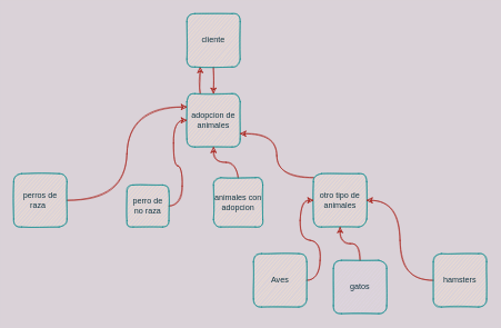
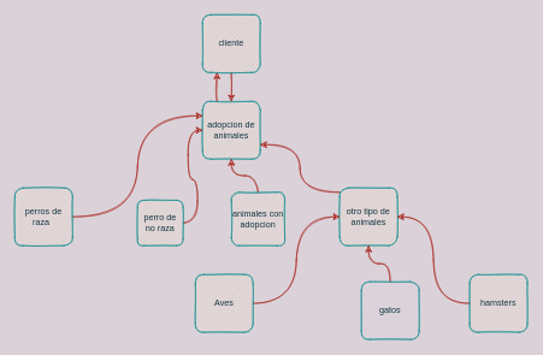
  <mxCell id="0" />
  <mxCell id="1" parent="0" />
  <mxCell id="2" value="" style="edgeStyle=orthogonalEdgeStyle;orthogonalLoop=1;jettySize=auto;html=1;strokeColor=#A8201A;fontColor=#143642;labelBackgroundColor=#DAD2D8;sketch=1;curved=1;" edge="1" parent="1" source="3" target="5"><mxGeometry relative="1" as="geometry"><Array as="points"><mxPoint x="300" y="123" /><mxPoint x="300" y="123" /></Array></mxGeometry></mxCell>
  <mxCell id="3" value="adopcion de animales" style="whiteSpace=wrap;html=1;aspect=fixed;fillColor=#FAE5C7;strokeColor=#0F8B8D;fontColor=#143642;sketch=1;rounded=1;" vertex="1" parent="1"><mxGeometry x="280" y="140" width="80" height="80" as="geometry" /></mxCell>
  <mxCell id="4" value="" style="edgeStyle=orthogonalEdgeStyle;curved=1;rounded=1;sketch=1;orthogonalLoop=1;jettySize=auto;html=1;fontColor=#143642;strokeColor=#A8201A;fillColor=#FAE5C7;" edge="1" parent="1" source="5" target="3"><mxGeometry relative="1" as="geometry" /></mxCell>
  <mxCell id="5" value="cliente" style="whiteSpace=wrap;html=1;aspect=fixed;fillColor=#FAE5C7;strokeColor=#0F8B8D;fontColor=#143642;sketch=1;rounded=1;" vertex="1" parent="1"><mxGeometry x="280" y="20" width="80" height="80" as="geometry" /></mxCell>
  <mxCell id="6" style="edgeStyle=orthogonalEdgeStyle;curved=1;rounded=1;sketch=1;orthogonalLoop=1;jettySize=auto;html=1;entryX=0;entryY=0.25;entryDx=0;entryDy=0;fontColor=#143642;strokeColor=#A8201A;fillColor=#FAE5C7;" edge="1" parent="1" source="7" target="3"><mxGeometry relative="1" as="geometry" /></mxCell>
  <mxCell id="7" value="perros de raza&lt;span style=&quot;white-space: pre&quot;&gt; &lt;/span&gt;&lt;span style=&quot;white-space: pre&quot;&gt; &lt;/span&gt;" style="whiteSpace=wrap;html=1;aspect=fixed;fillColor=#FAE5C7;strokeColor=#0F8B8D;fontColor=#143642;sketch=1;rounded=1;" vertex="1" parent="1"><mxGeometry x="20" y="260" width="80" height="80" as="geometry" /></mxCell>
  <mxCell id="8" style="edgeStyle=orthogonalEdgeStyle;curved=1;rounded=1;sketch=1;orthogonalLoop=1;jettySize=auto;html=1;entryX=0;entryY=0.5;entryDx=0;entryDy=0;fontColor=#143642;strokeColor=#A8201A;fillColor=#FAE5C7;" edge="1" parent="1" source="9" target="3"><mxGeometry relative="1" as="geometry" /></mxCell>
  <mxCell id="9" value="perro de no raza&lt;br&gt;" style="whiteSpace=wrap;html=1;aspect=fixed;fillColor=#FAE5C7;strokeColor=#0F8B8D;fontColor=#143642;sketch=1;rounded=1;" vertex="1" parent="1"><mxGeometry x="190" y="277" width="63" height="63" as="geometry" /></mxCell>
  <mxCell id="10" value="" style="edgeStyle=orthogonalEdgeStyle;curved=1;rounded=1;sketch=1;orthogonalLoop=1;jettySize=auto;html=1;fontColor=#143642;strokeColor=#A8201A;fillColor=#FAE5C7;" edge="1" parent="1" source="11" target="3"><mxGeometry relative="1" as="geometry" /></mxCell>
  <mxCell id="11" value="animales con adopcion" style="whiteSpace=wrap;html=1;aspect=fixed;fillColor=#FAE5C7;strokeColor=#0F8B8D;fontColor=#143642;sketch=1;rounded=1;" vertex="1" parent="1"><mxGeometry x="320" y="266" width="74" height="74" as="geometry" /></mxCell>
  <mxCell id="12" style="edgeStyle=orthogonalEdgeStyle;curved=1;rounded=1;sketch=1;orthogonalLoop=1;jettySize=auto;html=1;entryX=1;entryY=0.75;entryDx=0;entryDy=0;fontColor=#143642;strokeColor=#A8201A;fillColor=#FAE5C7;" edge="1" parent="1" source="13" target="3"><mxGeometry relative="1" as="geometry"><Array as="points"><mxPoint x="415" y="266" /><mxPoint x="415" y="200" /></Array></mxGeometry></mxCell>
  <mxCell id="13" value="otro tipo de animales" style="whiteSpace=wrap;html=1;aspect=fixed;fillColor=#FAE5C7;strokeColor=#0F8B8D;fontColor=#143642;sketch=1;rounded=1;" vertex="1" parent="1"><mxGeometry x="470" y="260" width="80" height="80" as="geometry" /></mxCell>
  <mxCell id="14" style="edgeStyle=orthogonalEdgeStyle;orthogonalLoop=1;jettySize=auto;html=1;entryX=0;entryY=0.5;entryDx=0;entryDy=0;strokeColor=#A8201A;fontColor=#143642;labelBackgroundColor=#DAD2D8;sketch=1;curved=1;" edge="1" parent="1" source="15" target="13"><mxGeometry relative="1" as="geometry" /></mxCell>
- <mxCell id="15" value="Aves" style="whiteSpace=wrap;html=1;aspect=fixed;fillColor=#FAE5C7;strokeColor=#0F8B8D;fontColor=#143642;sketch=1;rounded=1;" vertex="1" parent="1"><mxGeometry x="380" y="380" width="80" height="80" as="geometry" /></mxCell>
+ <mxCell id="15" value="Aves" style="whiteSpace=wrap;html=1;aspect=fixed;fillColor=#FAE5C7;strokeColor=#0F8B8D;fontColor=#143642;sketch=1;rounded=1;" vertex="1" parent="1"><mxGeometry x="270" y="380" width="80" height="80" as="geometry" /></mxCell>
  <mxCell id="16" value="" style="edgeStyle=orthogonalEdgeStyle;orthogonalLoop=1;jettySize=auto;html=1;strokeColor=#A8201A;fontColor=#143642;labelBackgroundColor=#DAD2D8;sketch=1;curved=1;" edge="1" parent="1" source="17" target="13"><mxGeometry relative="1" as="geometry" /></mxCell>
  <mxCell id="17" value="gatos" style="whiteSpace=wrap;html=1;aspect=fixed;fillColor=#e1d5e7;strokeColor=#0F8B8D;fontColor=#143642;sketch=1;rounded=1;" vertex="1" parent="1"><mxGeometry x="500" y="390" width="80" height="80" as="geometry" /></mxCell>
  <mxCell id="18" style="edgeStyle=orthogonalEdgeStyle;orthogonalLoop=1;jettySize=auto;html=1;entryX=1;entryY=0.5;entryDx=0;entryDy=0;fillColor=#FAE5C7;strokeColor=#A8201A;fontColor=#143642;labelBackgroundColor=#DAD2D8;sketch=1;curved=1;" edge="1" parent="1" source="19" target="13"><mxGeometry relative="1" as="geometry" /></mxCell>
  <mxCell id="19" value="hamsters" style="whiteSpace=wrap;html=1;aspect=fixed;fillColor=#FAE5C7;strokeColor=#0F8B8D;fontColor=#143642;sketch=1;rounded=1;" vertex="1" parent="1"><mxGeometry x="650" y="380" width="80" height="80" as="geometry" /></mxCell>
